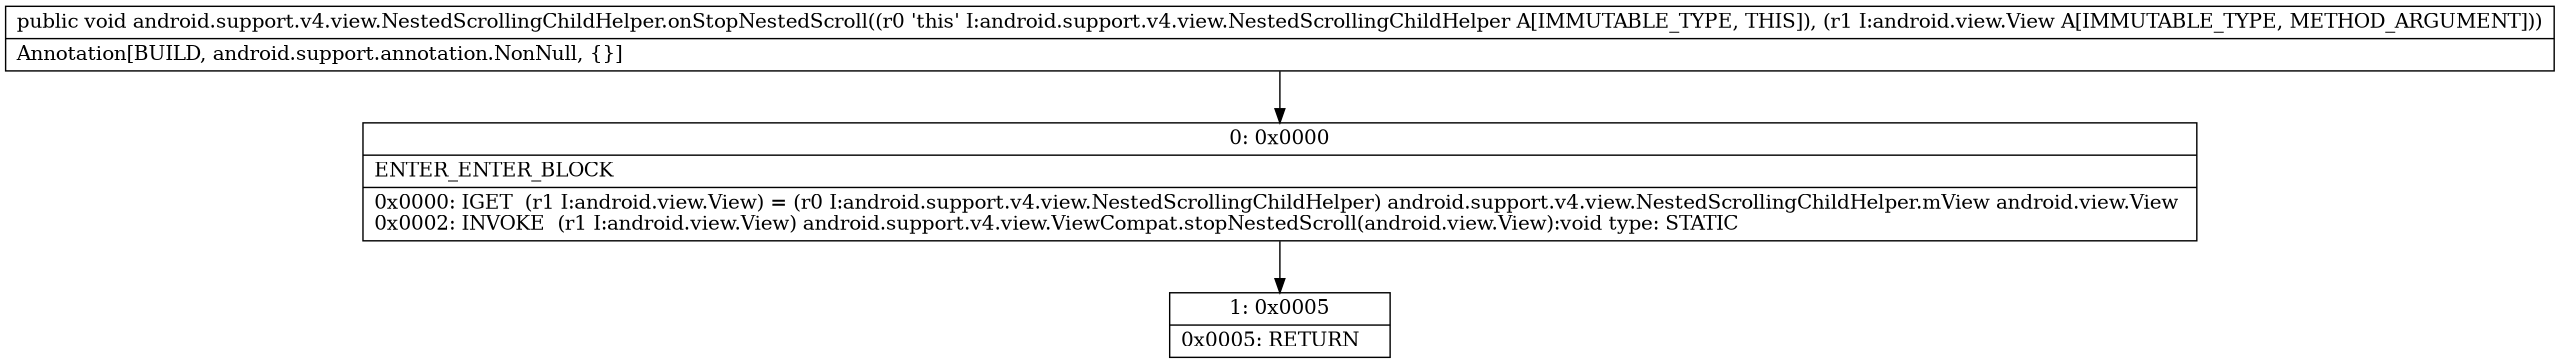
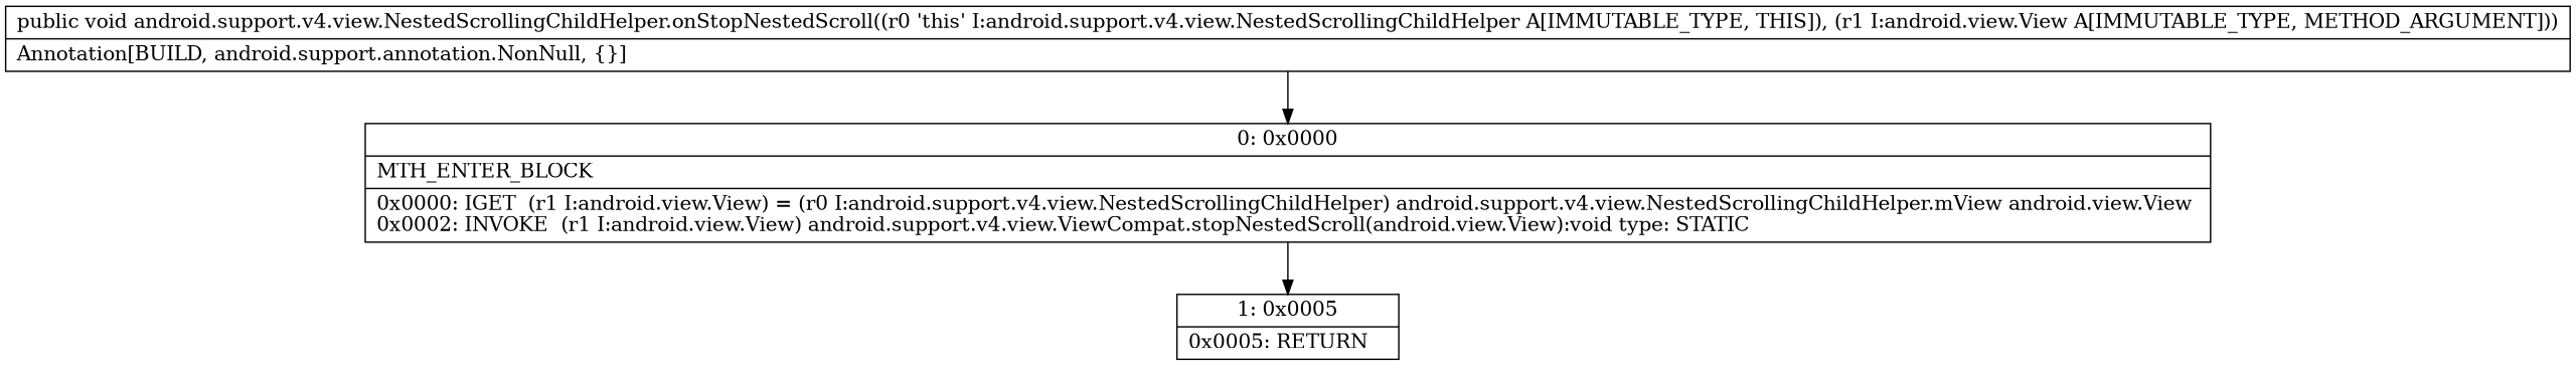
  digraph {
    node [shape=record]
-   n1 [label="{0\:\ 0x0000|ENTER_ENTER_BLOCK\l|0x0000: IGET  (r1 I:android.view.View) = (r0 I:android.support.v4.view.NestedScrollingChildHelper) android.support.v4.view.NestedScrollingChildHelper.mView android.view.View \l0x0002: INVOKE  (r1 I:android.view.View) android.support.v4.view.ViewCompat.stopNestedScroll(android.view.View):void type: STATIC \l}"]
+   n1 [label="{0\:\ 0x0000|MTH_ENTER_BLOCK\l|0x0000: IGET  (r1 I:android.view.View) = (r0 I:android.support.v4.view.NestedScrollingChildHelper) android.support.v4.view.NestedScrollingChildHelper.mView android.view.View \l0x0002: INVOKE  (r1 I:android.view.View) android.support.v4.view.ViewCompat.stopNestedScroll(android.view.View):void type: STATIC \l}"]
    n2 [label="{1\:\ 0x0005|0x0005: RETURN   \l}"]
    n3 [label="{public void android.support.v4.view.NestedScrollingChildHelper.onStopNestedScroll((r0 'this' I:android.support.v4.view.NestedScrollingChildHelper A[IMMUTABLE_TYPE, THIS]), (r1 I:android.view.View A[IMMUTABLE_TYPE, METHOD_ARGUMENT]))  | Annotation[BUILD, android.support.annotation.NonNull, \{\}]\l}"]
    n1 -> n2
    n3 -> n1
  }
